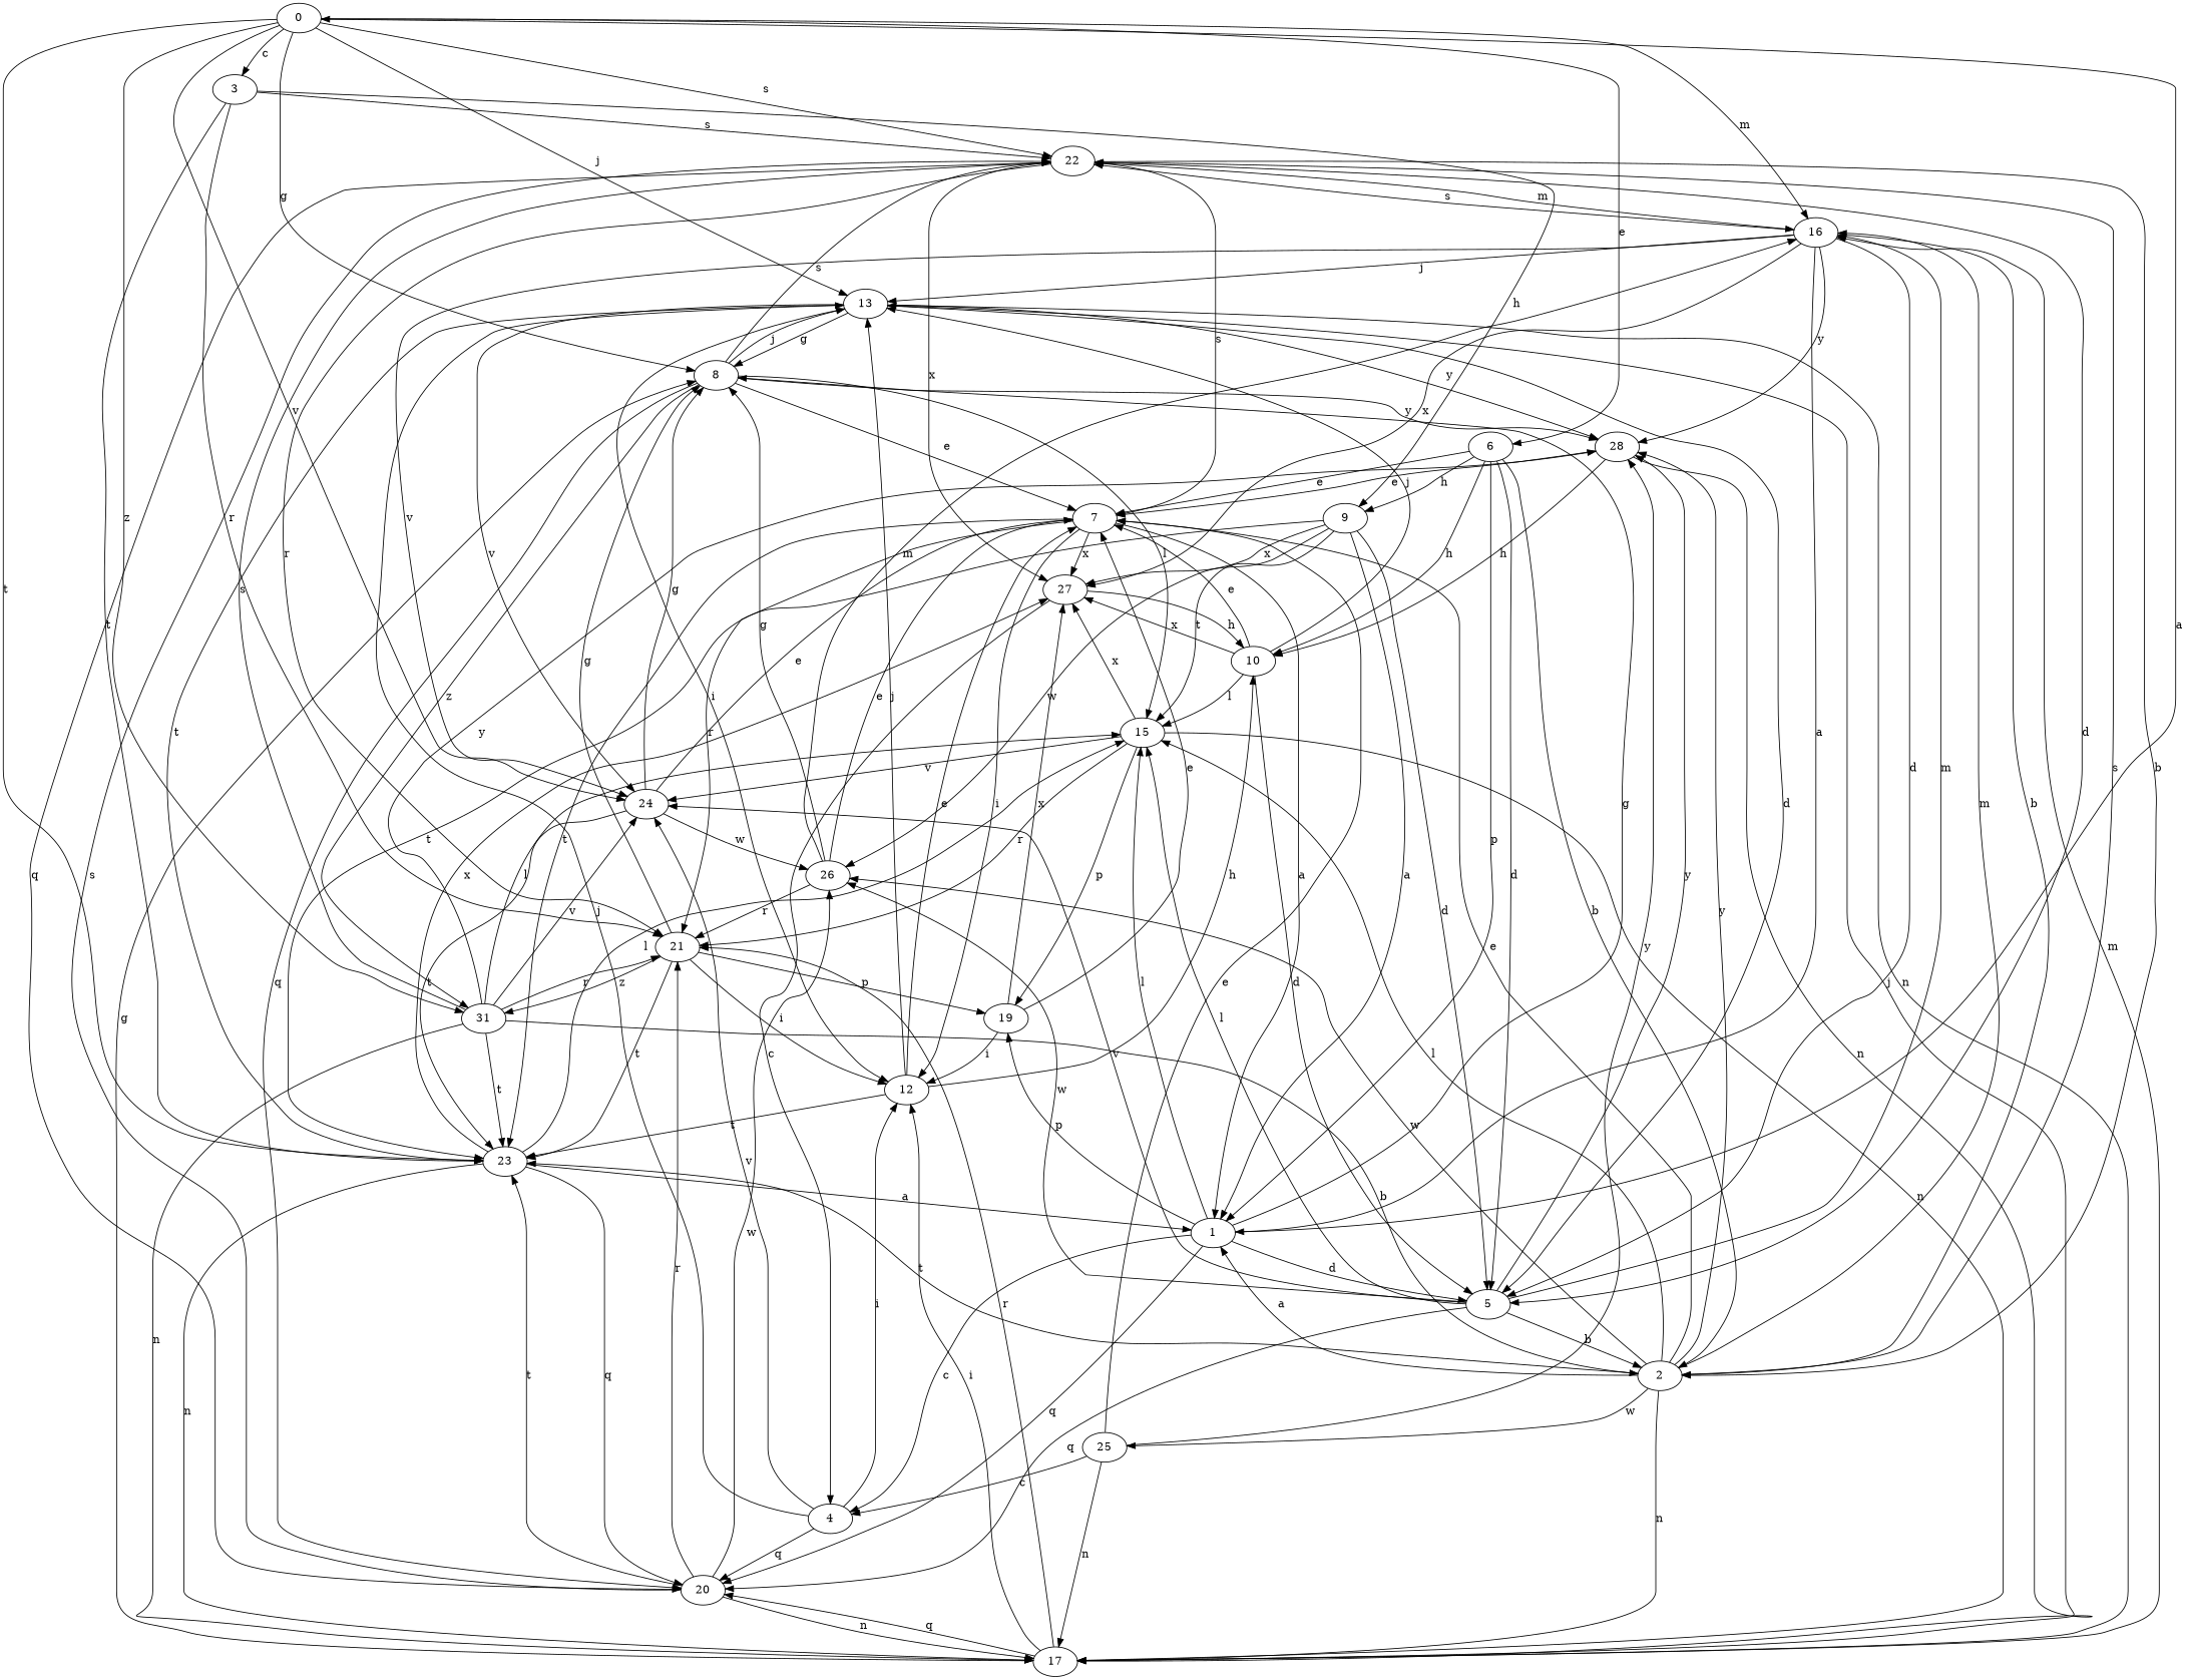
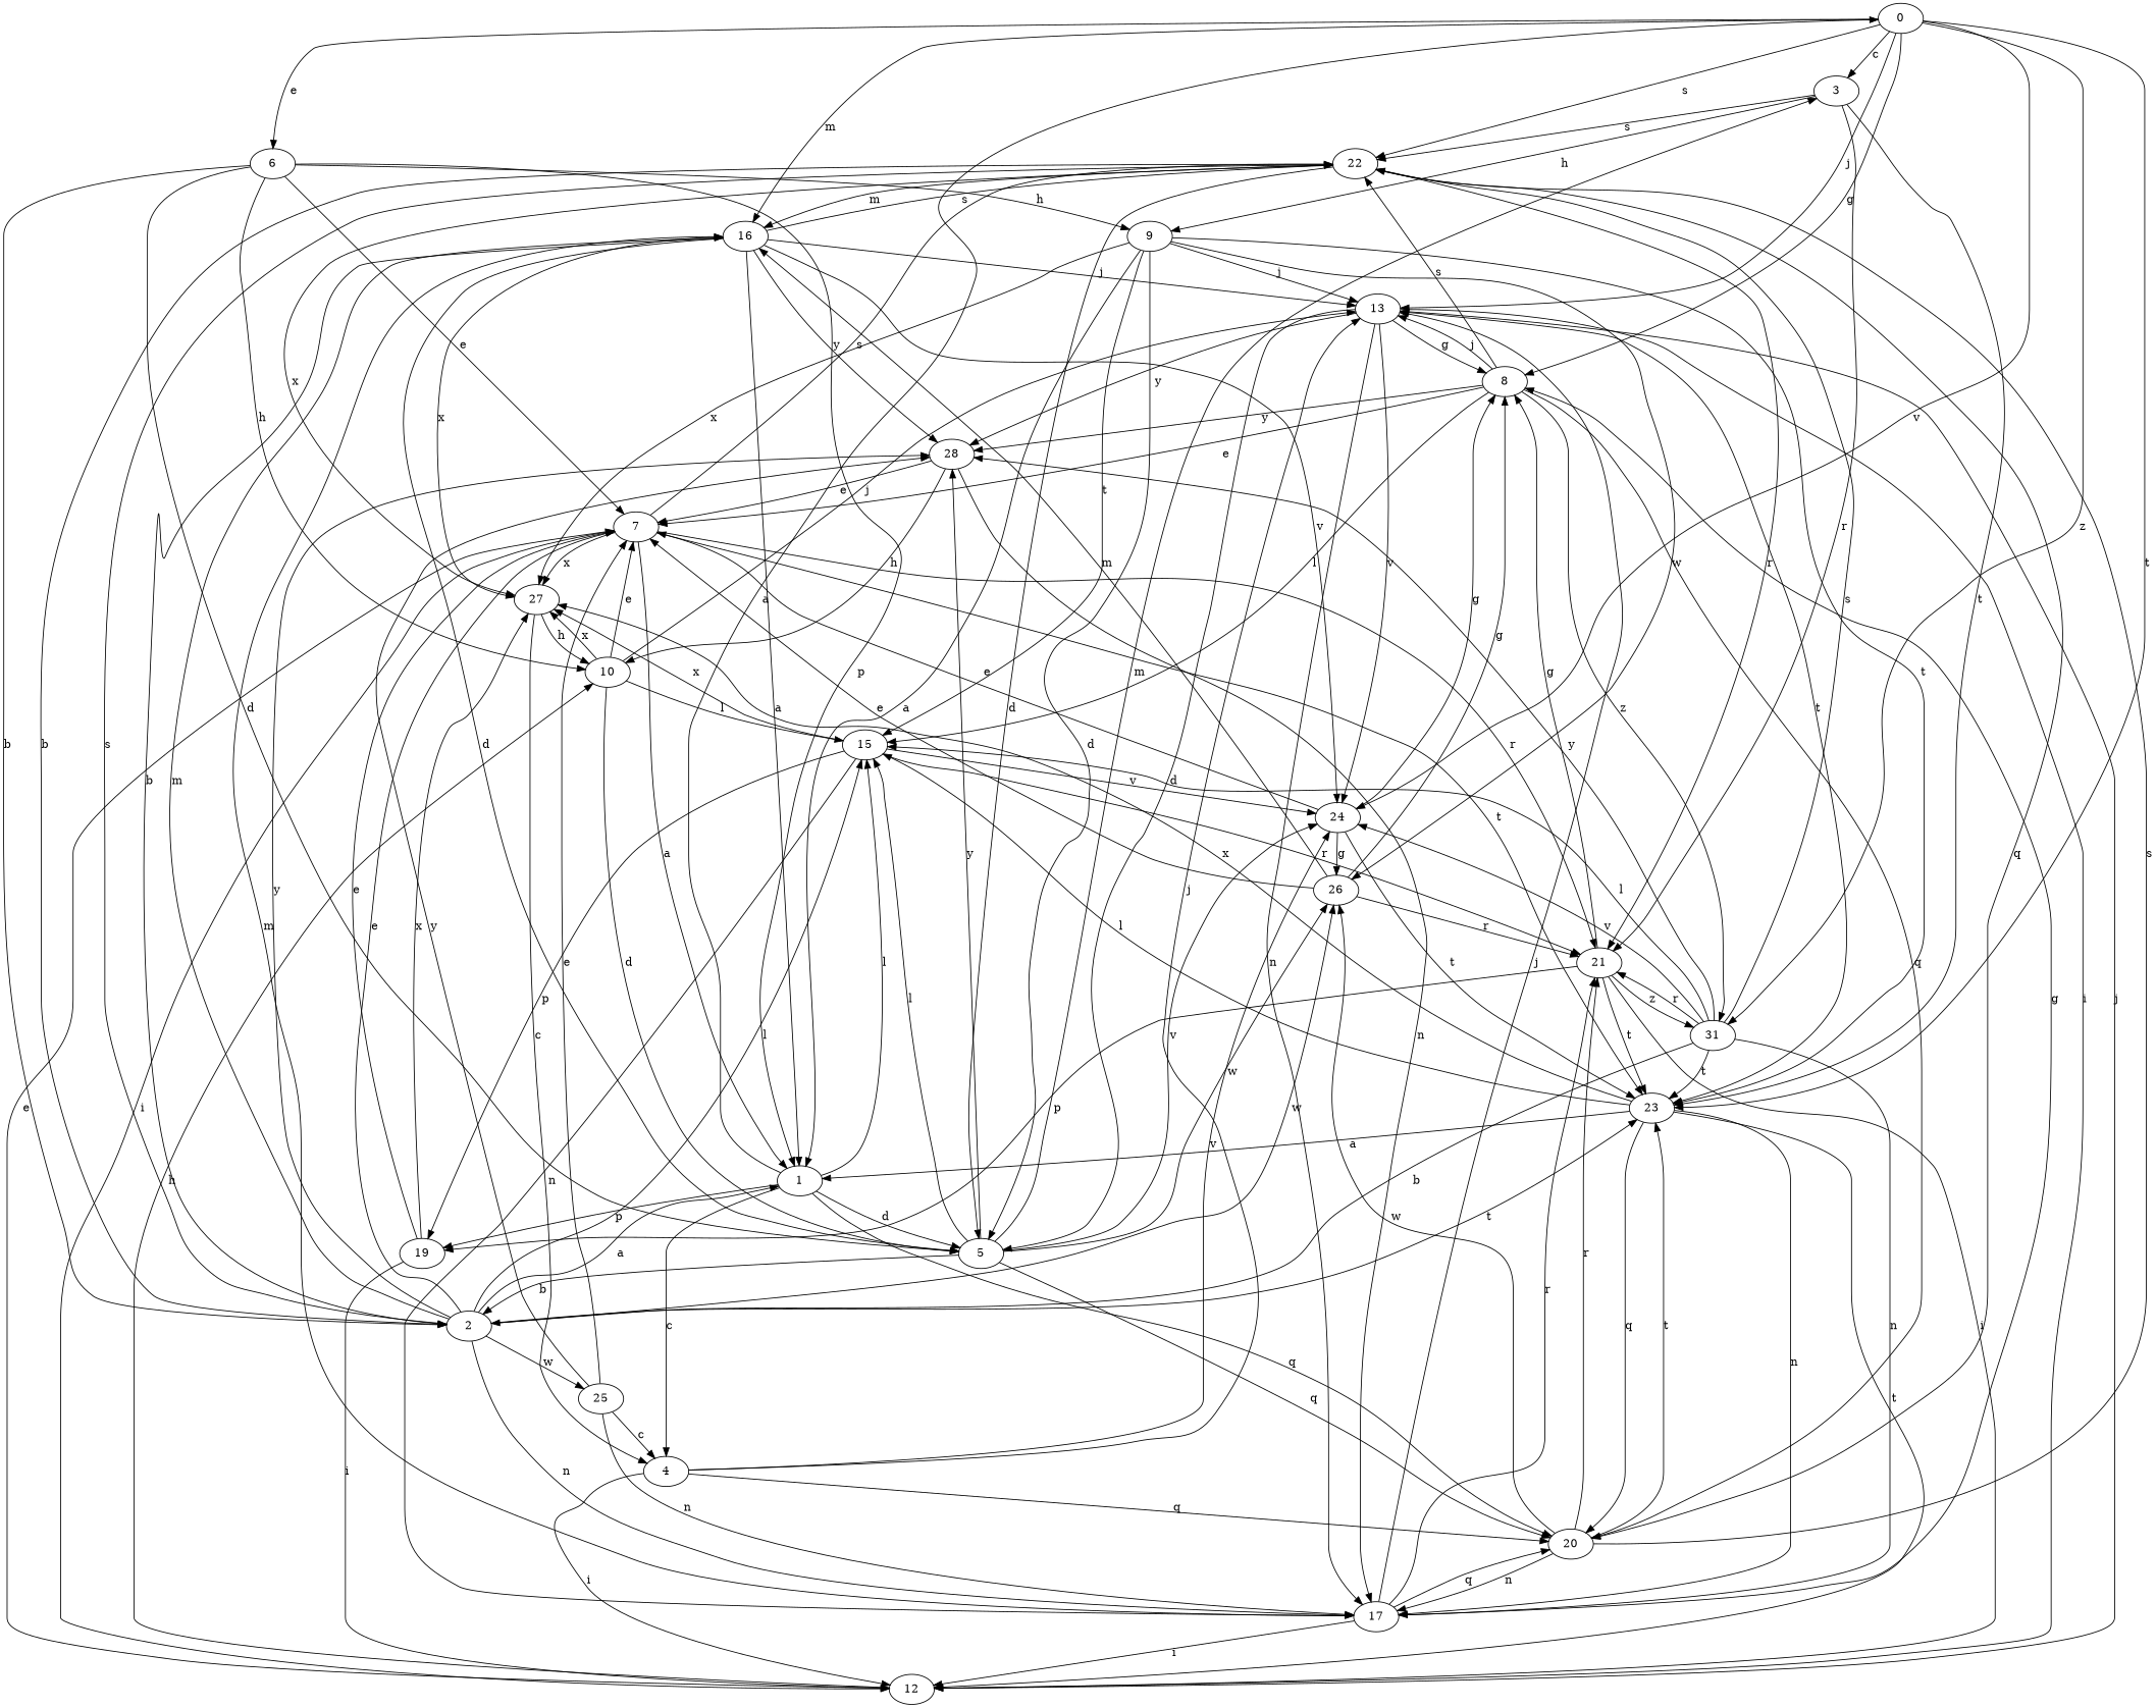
  strict digraph {
    0
    3
    6
    8
    13
    16
    22
    23
    24
    31
    9
    21
    1
    5
    2
    7
    10
    15
    20
    28
    17
    12
    27
    26
    4
    19
    25
    0 -> 3 [label=c]
    0 -> 6 [label=e]
    0 -> 8 [label=g]
    0 -> 13 [label=j]
    0 -> 16 [label=m]
    0 -> 22 [label=s]
    0 -> 23 [label=t]
    0 -> 24 [label=v]
    0 -> 31 [label=z]
    3 -> 22 [label=s]
    3 -> 23 [label=t]
    3 -> 9 [label=h]
    3 -> 21 [label=r]
    6 -> 9 [label=h]
    6 -> 1 [label=p]
    6 -> 5 [label=d]
    6 -> 2 [label=b]
    6 -> 7 [label=e]
    6 -> 10 [label=h]
    8 -> 13 [label=j]
    8 -> 22 [label=s]
    8 -> 31 [label=z]
    8 -> 7 [label=e]
    8 -> 15 [label=l]
    8 -> 20 [label=q]
    8 -> 28 [label=y]
    13 -> 8 [label=g]
    13 -> 23 [label=t]
    13 -> 24 [label=v]
    13 -> 5 [label=d]
    13 -> 28 [label=y]
    13 -> 17 [label=n]
    13 -> 12 [label=i]
    16 -> 13 [label=j]
    16 -> 22 [label=s]
    16 -> 24 [label=v]
    16 -> 1 [label=a]
    16 -> 5 [label=d]
    16 -> 2 [label=b]
    16 -> 28 [label=y]
    16 -> 27 [label=x]
    22 -> 16 [label=m]
    22 -> 21 [label=r]
    22 -> 5 [label=d]
    22 -> 2 [label=b]
    22 -> 20 [label=q]
    22 -> 27 [label=x]
    23 -> 1 [label=a]
    23 -> 15 [label=l]
    23 -> 20 [label=q]
    23 -> 17 [label=n]
    23 -> 27 [label=x]
    24 -> 8 [label=g]
    24 -> 23 [label=t]
    24 -> 7 [label=e]
-   24 -> 26 [label=w]
+   24 -> 26 [label=g]
    31 -> 22 [label=s]
    31 -> 23 [label=t]
    31 -> 24 [label=v]
    31 -> 21 [label=r]
    31 -> 2 [label=b]
    31 -> 15 [label=l]
    31 -> 28 [label=y]
    31 -> 17 [label=n]
+   9 -> 13 [label=j]
    9 -> 23 [label=t]
    9 -> 1 [label=a]
    9 -> 5 [label=d]
    9 -> 15 [label=t]
    9 -> 27 [label=x]
    9 -> 26 [label=w]
    21 -> 8 [label=g]
    21 -> 23 [label=t]
    21 -> 31 [label=z]
    21 -> 12 [label=i]
    21 -> 19 [label=p]
    1 -> 0 [label=a]
-   1 -> 8 [label=g]
    1 -> 5 [label=d]
    1 -> 15 [label=l]
    1 -> 20 [label=q]
    1 -> 4 [label=c]
    1 -> 19 [label=p]
-   5 -> 16 [label=m]
+   5 -> 3 [label=m]
    5 -> 24 [label=v]
    5 -> 2 [label=b]
    5 -> 15 [label=l]
    5 -> 20 [label=q]
    5 -> 28 [label=y]
    5 -> 26 [label=w]
    2 -> 16 [label=m]
    2 -> 22 [label=s]
    2 -> 23 [label=t]
    2 -> 1 [label=a]
    2 -> 7 [label=e]
    2 -> 15 [label=l]
    2 -> 28 [label=y]
    2 -> 17 [label=n]
    2 -> 26 [label=w]
    2 -> 25 [label=w]
    7 -> 22 [label=s]
    7 -> 23 [label=t]
    7 -> 21 [label=r]
    7 -> 1 [label=a]
    7 -> 12 [label=i]
    7 -> 27 [label=x]
    10 -> 13 [label=j]
    10 -> 5 [label=d]
    10 -> 7 [label=e]
    10 -> 15 [label=l]
    10 -> 27 [label=x]
    15 -> 24 [label=v]
    15 -> 21 [label=r]
    15 -> 17 [label=n]
    15 -> 27 [label=x]
    15 -> 19 [label=p]
    20 -> 22 [label=s]
    20 -> 23 [label=t]
    20 -> 21 [label=r]
    20 -> 17 [label=n]
    20 -> 26 [label=w]
    28 -> 7 [label=e]
    28 -> 10 [label=h]
    28 -> 17 [label=n]
    17 -> 8 [label=g]
    17 -> 13 [label=j]
    17 -> 16 [label=m]
    17 -> 21 [label=r]
    17 -> 20 [label=q]
    17 -> 12 [label=i]
    12 -> 13 [label=j]
-   12 -> 23 [label=t]
+   23 -> 12 [label=t]
    12 -> 7 [label=e]
    12 -> 10 [label=h]
    27 -> 10 [label=h]
    27 -> 4 [label=c]
    26 -> 8 [label=g]
    26 -> 16 [label=m]
    26 -> 21 [label=r]
    26 -> 7 [label=e]
    4 -> 13 [label=j]
    4 -> 24 [label=v]
    4 -> 20 [label=q]
    4 -> 12 [label=i]
    19 -> 7 [label=e]
    19 -> 12 [label=i]
    19 -> 27 [label=x]
    25 -> 7 [label=e]
    25 -> 28 [label=y]
    25 -> 17 [label=n]
    25 -> 4 [label=c]
  }
